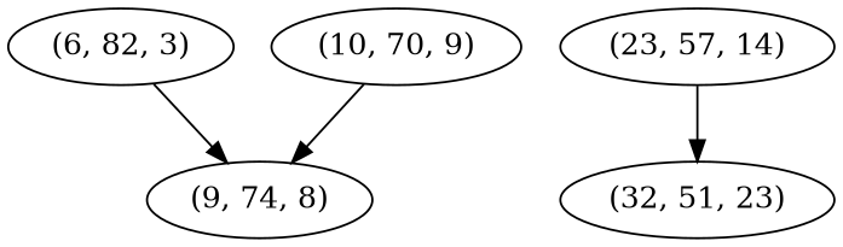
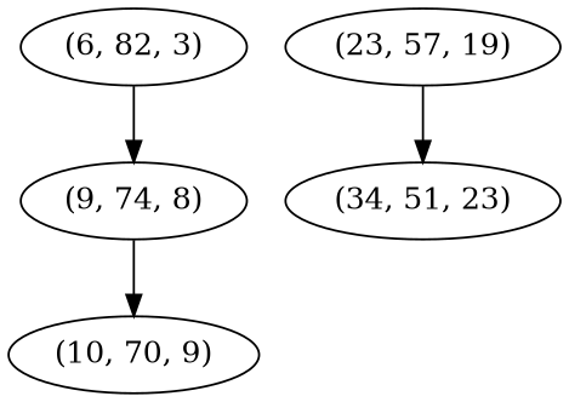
  digraph {
    n1 [label="(6, 82, 3)"]
    "(9, 74, 8)"
    "(10, 70, 9)"
-   "(23, 57, 19)" [label="(23, 57, 14)"]
-   "(32, 51, 23)"
+   "(23, 57, 19)"
+   "(32, 51, 23)" [label="(34, 51, 23)"]
    n1 -> "(9, 74, 8)"
-   "(10, 70, 9)" -> "(9, 74, 8)"
+   "(9, 74, 8)" -> "(10, 70, 9)"
    "(23, 57, 19)" -> "(32, 51, 23)"
  }
